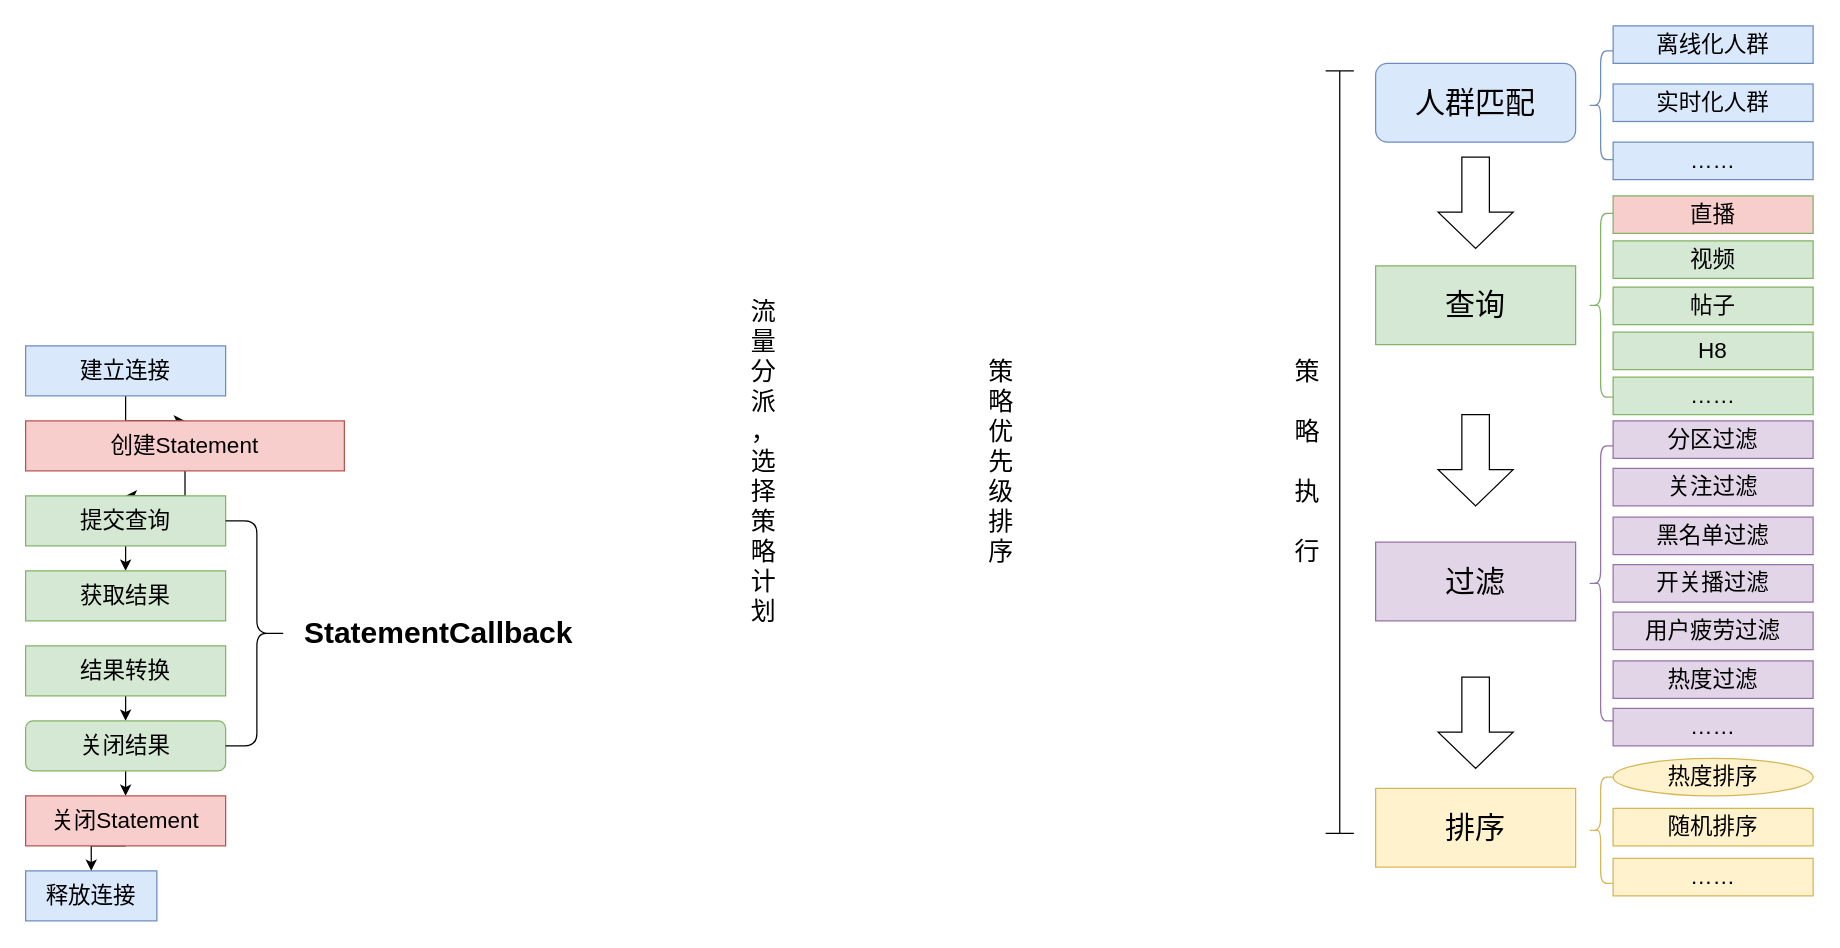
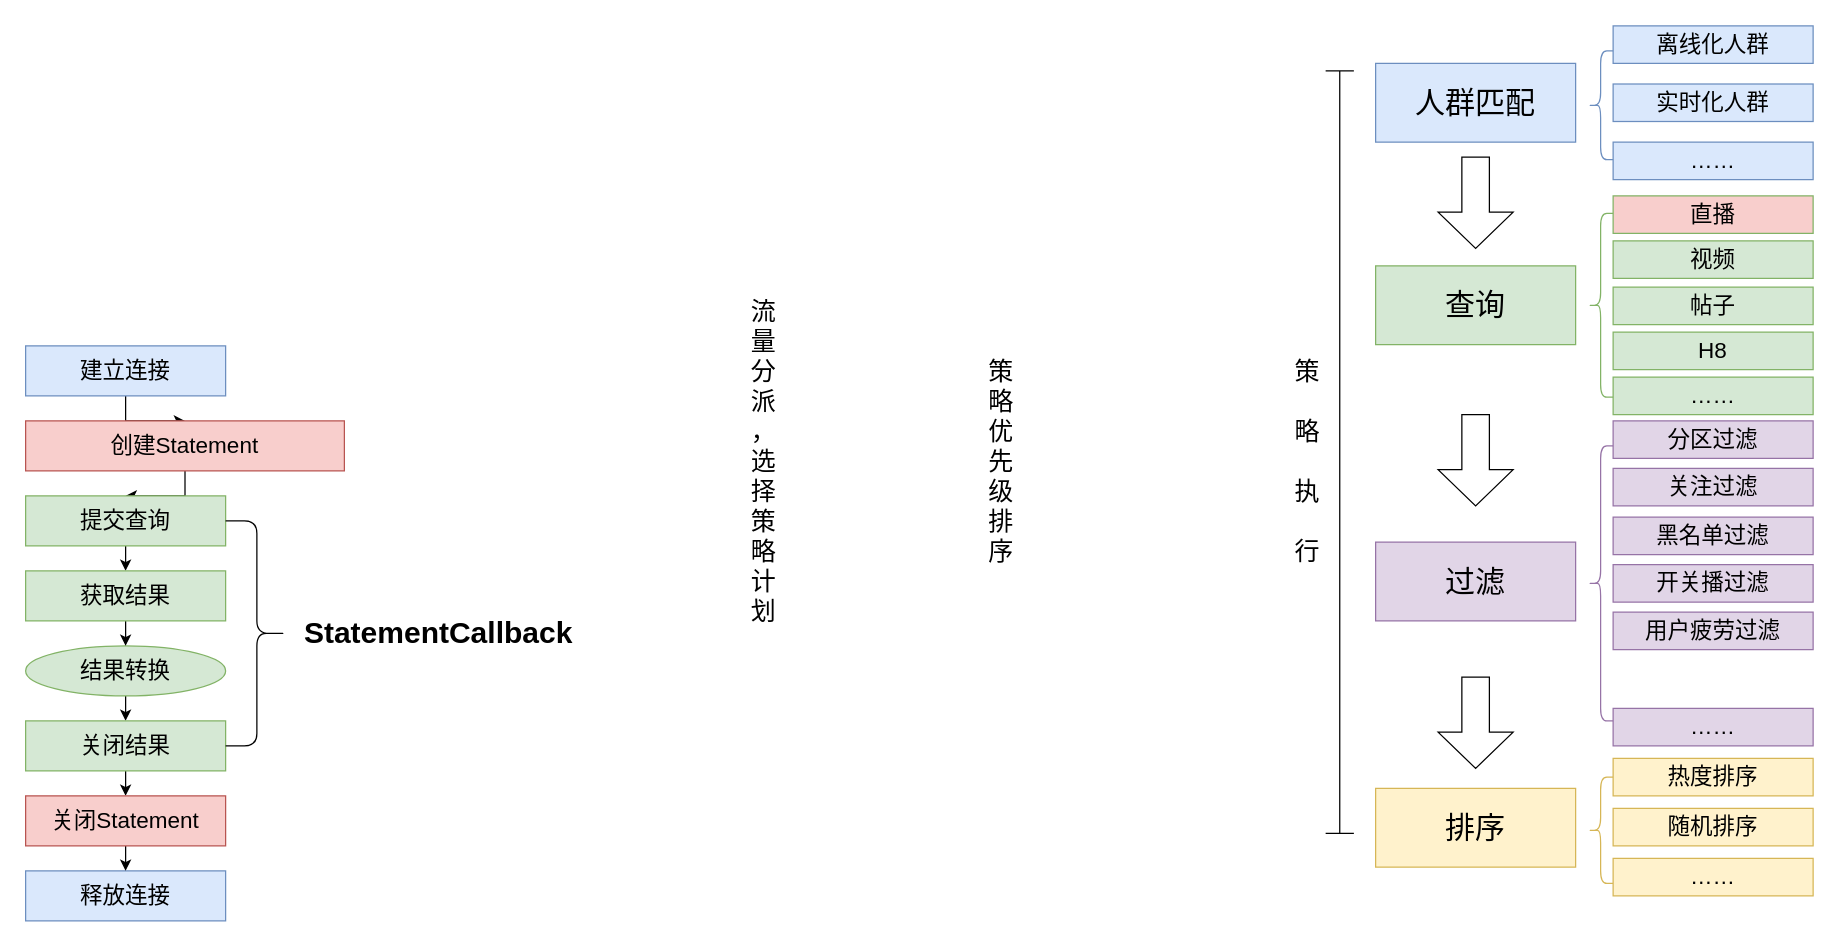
  <mxCell id="0" />
  <mxCell id="1" parent="0" />
  <mxCell id="2" style="edgeStyle=orthogonalEdgeStyle;rounded=0;orthogonalLoop=1;jettySize=auto;html=1;exitX=0.5;exitY=1;exitDx=0;exitDy=0;" parent="1" source="3" target="8" edge="1"><mxGeometry relative="1" as="geometry" /></mxCell>
  <mxCell id="3" value="&lt;font style=&quot;font-size: 18px&quot;&gt;建立连接&lt;/font&gt;" style="rounded=0;whiteSpace=wrap;html=1;fillColor=#dae8fc;strokeColor=#6c8ebf;" parent="1" vertex="1"><mxGeometry x="20" y="276" width="160" height="40" as="geometry" /></mxCell>
  <mxCell id="4" style="edgeStyle=orthogonalEdgeStyle;rounded=0;orthogonalLoop=1;jettySize=auto;html=1;exitX=0.5;exitY=1;exitDx=0;exitDy=0;entryX=0.5;entryY=0;entryDx=0;entryDy=0;" parent="1" source="5" target="14" edge="1"><mxGeometry relative="1" as="geometry" /></mxCell>
- <mxCell id="5" value="&lt;font style=&quot;font-size: 18px&quot;&gt;结果转换&lt;br&gt;&lt;/font&gt;" style="rounded=0;whiteSpace=wrap;html=1;fillColor=#d5e8d4;strokeColor=#82b366;" parent="1" vertex="1"><mxGeometry x="20" y="516" width="160" height="40" as="geometry" /></mxCell>
- <mxCell id="6" value="&lt;font style=&quot;font-size: 18px&quot;&gt;释放连接&lt;/font&gt;" style="rounded=0;whiteSpace=wrap;html=1;fillColor=#dae8fc;strokeColor=#6c8ebf;" parent="1" vertex="1"><mxGeometry x="20" y="696" width="105" height="40" as="geometry" /></mxCell>
+ <mxCell id="5" value="&lt;font style=&quot;font-size: 18px&quot;&gt;结果转换&lt;br&gt;&lt;/font&gt;" style="ellipse;whiteSpace=wrap;html=1;fillColor=#d5e8d4;strokeColor=#82b366;" parent="1" vertex="1"><mxGeometry x="20" y="516" width="160" height="40" as="geometry" /></mxCell>
+ <mxCell id="6" value="&lt;font style=&quot;font-size: 18px&quot;&gt;释放连接&lt;/font&gt;" style="rounded=0;whiteSpace=wrap;html=1;fillColor=#dae8fc;strokeColor=#6c8ebf;" parent="1" vertex="1"><mxGeometry x="20" y="696" width="160" height="40" as="geometry" /></mxCell>
  <mxCell id="7" style="edgeStyle=orthogonalEdgeStyle;rounded=0;orthogonalLoop=1;jettySize=auto;html=1;exitX=0.5;exitY=1;exitDx=0;exitDy=0;entryX=0.5;entryY=0;entryDx=0;entryDy=0;" parent="1" source="8" target="10" edge="1"><mxGeometry relative="1" as="geometry" /></mxCell>
  <mxCell id="8" value="&lt;font style=&quot;font-size: 18px&quot;&gt;创建Statement&lt;/font&gt;" style="rounded=0;whiteSpace=wrap;html=1;fillColor=#f8cecc;strokeColor=#b85450;" parent="1" vertex="1"><mxGeometry x="20" y="336" width="255" height="40" as="geometry" /></mxCell>
  <mxCell id="9" style="edgeStyle=orthogonalEdgeStyle;rounded=0;orthogonalLoop=1;jettySize=auto;html=1;exitX=0.5;exitY=1;exitDx=0;exitDy=0;entryX=0.5;entryY=0;entryDx=0;entryDy=0;" parent="1" source="10" target="12" edge="1"><mxGeometry relative="1" as="geometry" /></mxCell>
  <mxCell id="10" value="&lt;span style=&quot;font-size: 18px&quot;&gt;提交查询&lt;/span&gt;" style="rounded=0;whiteSpace=wrap;html=1;fillColor=#d5e8d4;strokeColor=#82b366;" parent="1" vertex="1"><mxGeometry x="20" y="396" width="160" height="40" as="geometry" /></mxCell>
+ <mxCell id="11" style="edgeStyle=orthogonalEdgeStyle;rounded=0;orthogonalLoop=1;jettySize=auto;html=1;exitX=0.5;exitY=1;exitDx=0;exitDy=0;entryX=0.5;entryY=0;entryDx=0;entryDy=0;" parent="1" source="12" target="5" edge="1"><mxGeometry relative="1" as="geometry" /></mxCell>
  <mxCell id="12" value="&lt;span style=&quot;font-size: 18px&quot;&gt;获取结果&lt;br&gt;&lt;/span&gt;" style="rounded=0;whiteSpace=wrap;html=1;fillColor=#d5e8d4;strokeColor=#82b366;" parent="1" vertex="1"><mxGeometry x="20" y="456" width="160" height="40" as="geometry" /></mxCell>
  <mxCell id="13" style="edgeStyle=orthogonalEdgeStyle;rounded=0;orthogonalLoop=1;jettySize=auto;html=1;exitX=0.5;exitY=1;exitDx=0;exitDy=0;entryX=0.5;entryY=0;entryDx=0;entryDy=0;" parent="1" source="14" target="16" edge="1"><mxGeometry relative="1" as="geometry" /></mxCell>
- <mxCell id="14" value="&lt;font style=&quot;font-size: 18px&quot;&gt;关闭结果&lt;br&gt;&lt;/font&gt;" style="whiteSpace=wrap;html=1;fillColor=#d5e8d4;strokeColor=#82b366;rounded=1;" parent="1" vertex="1"><mxGeometry x="20" y="576" width="160" height="40" as="geometry" /></mxCell>
+ <mxCell id="14" value="&lt;font style=&quot;font-size: 18px&quot;&gt;关闭结果&lt;br&gt;&lt;/font&gt;" style="rounded=0;whiteSpace=wrap;html=1;fillColor=#d5e8d4;strokeColor=#82b366;" parent="1" vertex="1"><mxGeometry x="20" y="576" width="160" height="40" as="geometry" /></mxCell>
  <mxCell id="15" style="edgeStyle=orthogonalEdgeStyle;rounded=0;orthogonalLoop=1;jettySize=auto;html=1;exitX=0.5;exitY=1;exitDx=0;exitDy=0;entryX=0.5;entryY=0;entryDx=0;entryDy=0;" parent="1" source="16" target="6" edge="1"><mxGeometry relative="1" as="geometry" /></mxCell>
  <mxCell id="16" value="&lt;font style=&quot;font-size: 18px&quot;&gt;关闭Statement&lt;/font&gt;" style="rounded=0;whiteSpace=wrap;html=1;fillColor=#f8cecc;strokeColor=#b85450;" parent="1" vertex="1"><mxGeometry x="20" y="636" width="160" height="40" as="geometry" /></mxCell>
  <mxCell id="17" value="" style="shape=curlyBracket;whiteSpace=wrap;html=1;rounded=1;flipH=1;" parent="1" vertex="1"><mxGeometry x="180" y="416" width="50" height="180" as="geometry" /></mxCell>
  <mxCell id="18" value="StatementCallback" style="text;strokeColor=none;fillColor=none;html=1;fontSize=24;fontStyle=1;verticalAlign=middle;align=center;" parent="1" vertex="1"><mxGeometry x="240" y="486" width="220" height="40" as="geometry" /></mxCell>
  <mxCell id="19" value="&lt;font style=&quot;font-size: 24px&quot;&gt;过滤&lt;/font&gt;" style="rounded=0;whiteSpace=wrap;html=1;fillColor=#e1d5e7;strokeColor=#9673a6;" parent="1" vertex="1"><mxGeometry x="1100" y="433" width="160" height="63" as="geometry" /></mxCell>
  <mxCell id="20" value="&lt;span style=&quot;font-size: 18px&quot;&gt;直播&lt;/span&gt;" style="rounded=0;whiteSpace=wrap;html=1;fillColor=#f8cecc;strokeColor=#82b366;" parent="1" vertex="1"><mxGeometry x="1290" y="156" width="160" height="30" as="geometry" /></mxCell>
  <mxCell id="21" value="&lt;span style=&quot;font-size: 18px&quot;&gt;分区过滤&lt;/span&gt;" style="rounded=0;whiteSpace=wrap;html=1;fillColor=#e1d5e7;strokeColor=#9673a6;" parent="1" vertex="1"><mxGeometry x="1290" y="336" width="160" height="30" as="geometry" /></mxCell>
  <mxCell id="22" value="&lt;span style=&quot;font-size: 18px&quot;&gt;关注过滤&lt;/span&gt;" style="rounded=0;whiteSpace=wrap;html=1;fillColor=#e1d5e7;strokeColor=#9673a6;" parent="1" vertex="1"><mxGeometry x="1290" y="374" width="160" height="30" as="geometry" /></mxCell>
  <mxCell id="23" value="&lt;span style=&quot;font-size: 18px&quot;&gt;黑名单过滤&lt;/span&gt;" style="rounded=0;whiteSpace=wrap;html=1;fillColor=#e1d5e7;strokeColor=#9673a6;" parent="1" vertex="1"><mxGeometry x="1290" y="413" width="160" height="30" as="geometry" /></mxCell>
  <mxCell id="24" value="&lt;span style=&quot;font-size: 18px&quot;&gt;开关播过滤&lt;/span&gt;" style="rounded=0;whiteSpace=wrap;html=1;fillColor=#e1d5e7;strokeColor=#9673a6;" parent="1" vertex="1"><mxGeometry x="1290" y="451" width="160" height="30" as="geometry" /></mxCell>
  <mxCell id="25" value="&lt;span style=&quot;font-size: 18px&quot;&gt;用户疲劳过滤&lt;/span&gt;" style="rounded=0;whiteSpace=wrap;html=1;fillColor=#e1d5e7;strokeColor=#9673a6;" parent="1" vertex="1"><mxGeometry x="1290" y="489" width="160" height="30" as="geometry" /></mxCell>
- <mxCell id="26" value="&lt;span style=&quot;font-size: 18px&quot;&gt;热度过滤&lt;/span&gt;" style="rounded=0;whiteSpace=wrap;html=1;fillColor=#e1d5e7;strokeColor=#9673a6;" parent="1" vertex="1"><mxGeometry x="1290" y="528" width="160" height="30" as="geometry" /></mxCell>
  <mxCell id="27" value="&lt;span style=&quot;font-size: 18px&quot;&gt;……&lt;/span&gt;" style="rounded=0;whiteSpace=wrap;html=1;fillColor=#e1d5e7;strokeColor=#9673a6;" parent="1" vertex="1"><mxGeometry x="1290" y="566" width="160" height="30" as="geometry" /></mxCell>
  <mxCell id="28" value="" style="shape=curlyBracket;whiteSpace=wrap;html=1;rounded=1;fillColor=#e1d5e7;strokeColor=#9673a6;" parent="1" vertex="1"><mxGeometry x="1270" y="356" width="20" height="220" as="geometry" /></mxCell>
  <mxCell id="29" value="&lt;font style=&quot;font-size: 24px&quot;&gt;排序&lt;/font&gt;" style="rounded=0;whiteSpace=wrap;html=1;fillColor=#fff2cc;strokeColor=#d6b656;" parent="1" vertex="1"><mxGeometry x="1100" y="630" width="160" height="63" as="geometry" /></mxCell>
- <mxCell id="30" value="&lt;span style=&quot;font-size: 18px&quot;&gt;热度排序&lt;/span&gt;" style="ellipse;whiteSpace=wrap;html=1;fillColor=#fff2cc;strokeColor=#d6b656;" parent="1" vertex="1"><mxGeometry x="1290" y="606" width="160" height="30" as="geometry" /></mxCell>
+ <mxCell id="30" value="&lt;span style=&quot;font-size: 18px&quot;&gt;热度排序&lt;/span&gt;" style="rounded=0;whiteSpace=wrap;html=1;fillColor=#fff2cc;strokeColor=#d6b656;" parent="1" vertex="1"><mxGeometry x="1290" y="606" width="160" height="30" as="geometry" /></mxCell>
  <mxCell id="31" value="&lt;span style=&quot;font-size: 18px&quot;&gt;随机排序&lt;/span&gt;" style="rounded=0;whiteSpace=wrap;html=1;fillColor=#fff2cc;strokeColor=#d6b656;" parent="1" vertex="1"><mxGeometry x="1290" y="646" width="160" height="30" as="geometry" /></mxCell>
  <mxCell id="32" value="&lt;font style=&quot;font-size: 24px&quot;&gt;查询&lt;/font&gt;" style="rounded=0;whiteSpace=wrap;html=1;fillColor=#d5e8d4;strokeColor=#82b366;" parent="1" vertex="1"><mxGeometry x="1100" y="212" width="160" height="63" as="geometry" /></mxCell>
  <mxCell id="33" value="" style="shape=curlyBracket;whiteSpace=wrap;html=1;rounded=1;fontSize=24;fillColor=#fff2cc;strokeColor=#d6b656;" parent="1" vertex="1"><mxGeometry x="1270" y="621" width="20" height="85" as="geometry" /></mxCell>
  <mxCell id="34" value="&lt;span style=&quot;font-size: 18px&quot;&gt;……&lt;/span&gt;" style="rounded=0;whiteSpace=wrap;html=1;fillColor=#fff2cc;strokeColor=#d6b656;" parent="1" vertex="1"><mxGeometry x="1290" y="686" width="160" height="30" as="geometry" /></mxCell>
  <mxCell id="35" value="" style="shape=singleArrow;direction=south;whiteSpace=wrap;html=1;fontSize=24;arrowWidth=0.367;arrowSize=0.397;" parent="1" vertex="1"><mxGeometry x="1150" y="331" width="60" height="73" as="geometry" /></mxCell>
  <mxCell id="36" value="" style="shape=singleArrow;direction=south;whiteSpace=wrap;html=1;fontSize=24;arrowWidth=0.367;arrowSize=0.397;" parent="1" vertex="1"><mxGeometry x="1150" y="541" width="60" height="73" as="geometry" /></mxCell>
  <mxCell id="37" value="&lt;span style=&quot;font-size: 18px&quot;&gt;视频&lt;/span&gt;" style="rounded=0;whiteSpace=wrap;html=1;fillColor=#d5e8d4;strokeColor=#82b366;" vertex="1" parent="1"><mxGeometry x="1290" y="192" width="160" height="30" as="geometry" /></mxCell>
  <mxCell id="38" value="&lt;span style=&quot;font-size: 18px&quot;&gt;帖子&lt;/span&gt;" style="rounded=0;whiteSpace=wrap;html=1;fillColor=#d5e8d4;strokeColor=#82b366;" vertex="1" parent="1"><mxGeometry x="1290" y="229" width="160" height="30" as="geometry" /></mxCell>
  <mxCell id="39" value="&lt;span style=&quot;font-size: 18px&quot;&gt;H8&lt;/span&gt;" style="rounded=0;whiteSpace=wrap;html=1;fillColor=#d5e8d4;strokeColor=#82b366;" vertex="1" parent="1"><mxGeometry x="1290" y="265" width="160" height="30" as="geometry" /></mxCell>
  <mxCell id="40" value="&lt;span style=&quot;font-size: 18px&quot;&gt;……&lt;/span&gt;" style="rounded=0;whiteSpace=wrap;html=1;fillColor=#d5e8d4;strokeColor=#82b366;" vertex="1" parent="1"><mxGeometry x="1290" y="301" width="160" height="30" as="geometry" /></mxCell>
  <mxCell id="41" value="" style="shape=curlyBracket;whiteSpace=wrap;html=1;rounded=1;fillColor=#d5e8d4;strokeColor=#82b366;" vertex="1" parent="1"><mxGeometry x="1270" y="170" width="20" height="147" as="geometry" /></mxCell>
  <mxCell id="42" value="&lt;font style=&quot;font-size: 20px&quot;&gt;策&lt;br&gt;&lt;br&gt;略&lt;br&gt;&lt;br&gt;执&lt;br&gt;&lt;br&gt;行&lt;br&gt;&lt;/font&gt;" style="text;html=1;align=center;verticalAlign=middle;resizable=0;points=[];autosize=1;strokeColor=none;fillColor=none;" vertex="1" parent="1"><mxGeometry x="1025" y="307.5" width="40" height="120" as="geometry" /></mxCell>
- <mxCell id="43" value="&lt;font style=&quot;font-size: 24px&quot;&gt;人群匹配&lt;/font&gt;" style="whiteSpace=wrap;html=1;fillColor=#dae8fc;strokeColor=#6c8ebf;rounded=1;" vertex="1" parent="1"><mxGeometry x="1100" y="50" width="160" height="63" as="geometry" /></mxCell>
+ <mxCell id="43" value="&lt;font style=&quot;font-size: 24px&quot;&gt;人群匹配&lt;/font&gt;" style="rounded=0;whiteSpace=wrap;html=1;fillColor=#dae8fc;strokeColor=#6c8ebf;" vertex="1" parent="1"><mxGeometry x="1100" y="50" width="160" height="63" as="geometry" /></mxCell>
  <mxCell id="44" value="&lt;span style=&quot;font-size: 18px&quot;&gt;离线化人群&lt;/span&gt;" style="rounded=0;whiteSpace=wrap;html=1;fillColor=#dae8fc;strokeColor=#6c8ebf;" vertex="1" parent="1"><mxGeometry x="1290" y="20" width="160" height="30" as="geometry" /></mxCell>
  <mxCell id="45" value="&lt;span style=&quot;font-size: 18px&quot;&gt;实时化人群&lt;/span&gt;" style="rounded=0;whiteSpace=wrap;html=1;fillColor=#dae8fc;strokeColor=#6c8ebf;" vertex="1" parent="1"><mxGeometry x="1290" y="66.5" width="160" height="30" as="geometry" /></mxCell>
  <mxCell id="46" value="&lt;span style=&quot;font-size: 18px&quot;&gt;……&lt;/span&gt;" style="rounded=0;whiteSpace=wrap;html=1;fillColor=#dae8fc;strokeColor=#6c8ebf;" vertex="1" parent="1"><mxGeometry x="1290" y="113" width="160" height="30" as="geometry" /></mxCell>
  <mxCell id="47" value="" style="shape=curlyBracket;whiteSpace=wrap;html=1;rounded=1;fillColor=#dae8fc;strokeColor=#6c8ebf;" vertex="1" parent="1"><mxGeometry x="1270" y="40" width="20" height="87" as="geometry" /></mxCell>
  <mxCell id="48" value="" style="shape=singleArrow;direction=south;whiteSpace=wrap;html=1;fontSize=24;arrowWidth=0.367;arrowSize=0.397;" vertex="1" parent="1"><mxGeometry x="1150" y="125" width="60" height="73" as="geometry" /></mxCell>
  <mxCell id="49" value="" style="shape=crossbar;whiteSpace=wrap;html=1;rounded=1;direction=south;" vertex="1" parent="1"><mxGeometry x="1060" y="56" width="22.59" height="610" as="geometry" /></mxCell>
  <mxCell id="50" value="&lt;font style=&quot;font-size: 20px&quot;&gt;流&lt;br&gt;量&lt;br&gt;分&lt;br&gt;派&lt;br&gt;，&lt;br&gt;选&lt;br&gt;择&lt;br&gt;策&lt;br&gt;略&lt;br&gt;计&lt;br&gt;划&lt;br&gt;&lt;/font&gt;" style="text;html=1;align=center;verticalAlign=middle;resizable=0;points=[];autosize=1;strokeColor=none;fillColor=none;" vertex="1" parent="1"><mxGeometry x="590" y="272.5" width="40" height="190" as="geometry" /></mxCell>
  <mxCell id="51" value="&lt;font style=&quot;font-size: 20px&quot;&gt;策&lt;br&gt;略&lt;br&gt;优&lt;br&gt;先&lt;br&gt;级&lt;br&gt;排&lt;br&gt;序&lt;br&gt;&lt;/font&gt;" style="text;html=1;align=center;verticalAlign=middle;resizable=0;points=[];autosize=1;strokeColor=none;fillColor=none;" vertex="1" parent="1"><mxGeometry x="780" y="307.5" width="40" height="120" as="geometry" /></mxCell>
